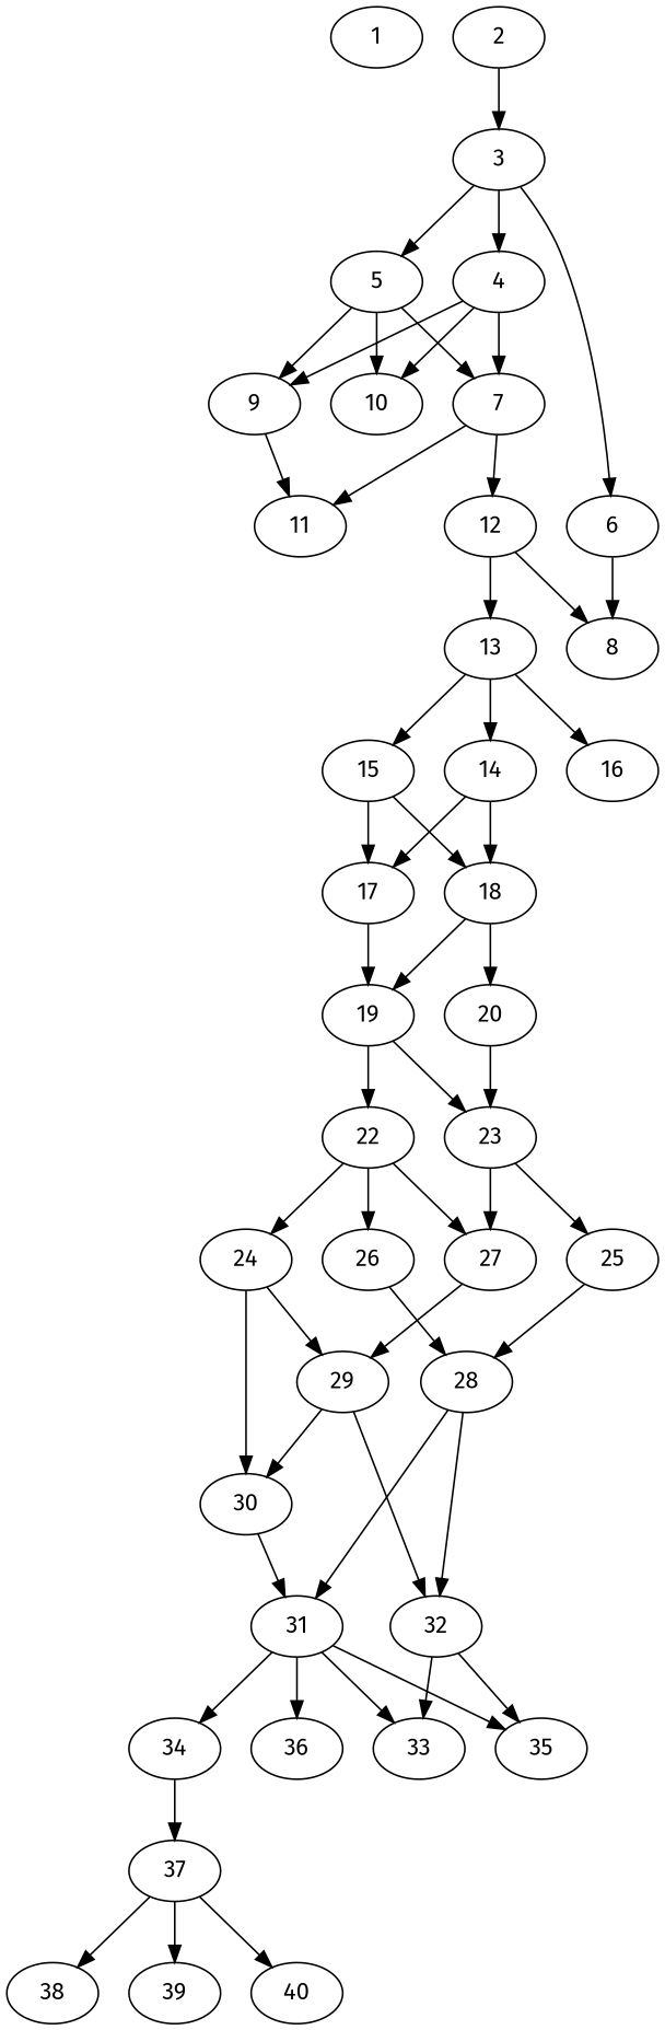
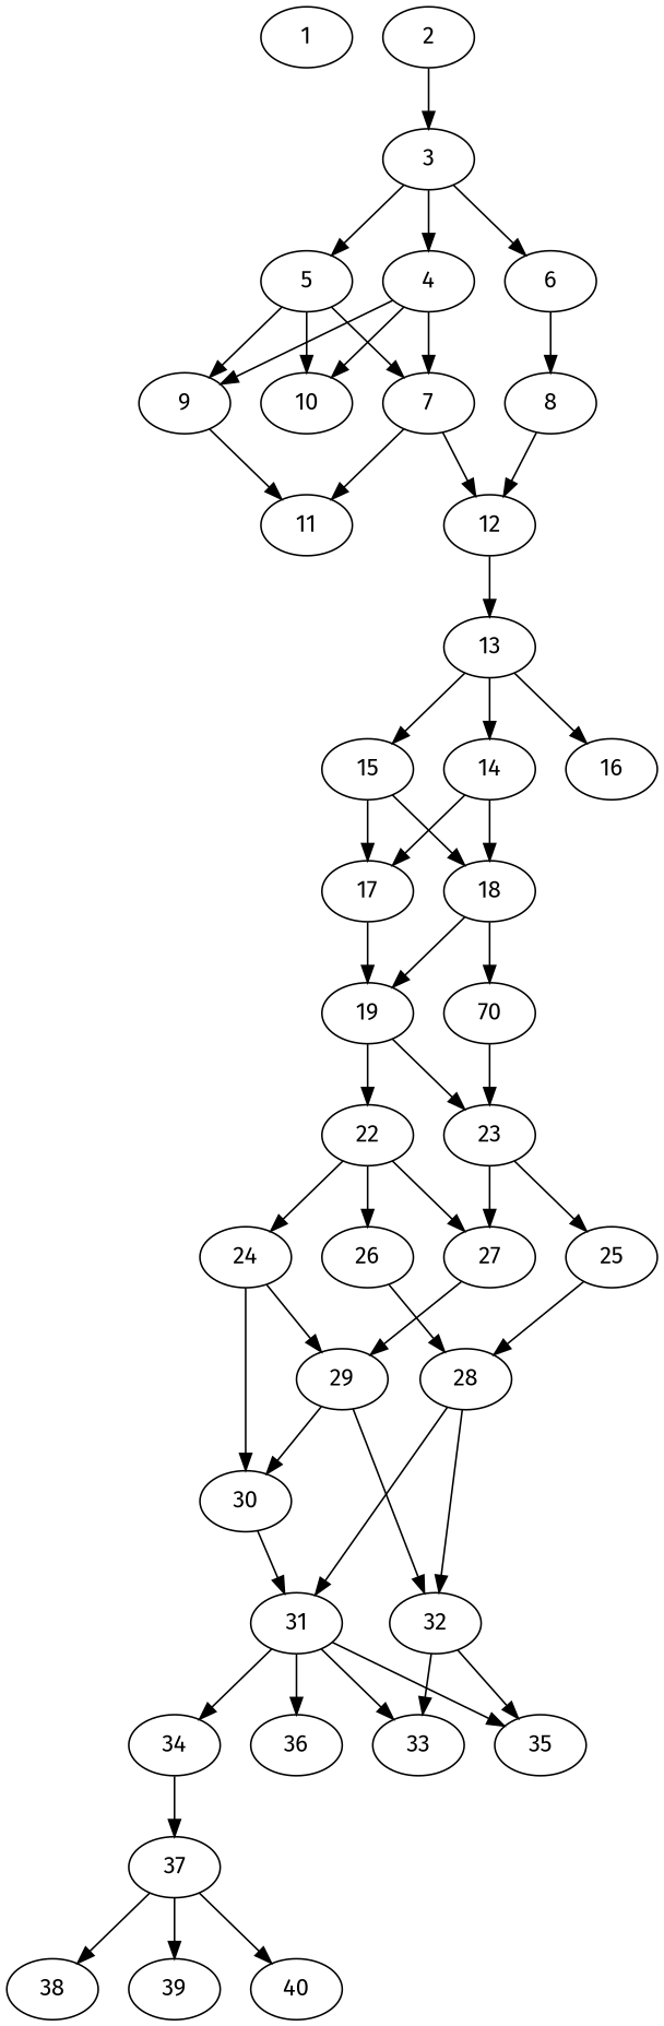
  digraph {
    fontname="Fira Sans"
    node [alpha=0.15 fontname="Fira Sans"]
    edge [fontname="Fira Sans"]
    1 [alpha=0.20 expect_size=22664192]
    2 [alpha=0.14 expect_size=16201728]
    3 [alpha=0.06 expect_size=6946816]
    4 [alpha=0.11 expect_size=19939328]
    5 [alpha=0.14 expect_size=8798208]
    6 [alpha=0.08 expect_size=17306624]
    7 [alpha=0.10 expect_size=9774080]
    9 [expect_size=15089664]
    10 [alpha=0.16 expect_size=33863680]
    8 [alpha=0.01 expect_size=40468480]
    11 [alpha=0.18 expect_size=12796928]
    12 [alpha=0.08 expect_size=12066816]
    13 [expect_size=45376512]
    14 [alpha=0.06 expect_size=12179456]
    15 [alpha=0.08 expect_size=38198272]
    16 [alpha=0.12 expect_size=23593984]
    17 [alpha=0.00 expect_size=41697280]
    18 [expect_size=18610176]
    19 [alpha=0.08 expect_size=21110784]
-   20 [alpha=0.17 expect_size=10390528]
+   20 [alpha=0.17 expect_size=10390528 label=70]
    22 [expect_size=43229184]
    23 [alpha=0.17 expect_size=15579136]
    24 [alpha=0.05 expect_size=51591168]
    26 [alpha=0.09 expect_size=38551552]
    27 [alpha=0.06 expect_size=19362816]
    25 [expect_size=19644416]
    29 [alpha=0.14 expect_size=8814592]
    30 [alpha=0.02 expect_size=27420672]
    28 [alpha=0.18 expect_size=19675136]
    32 [alpha=0.07 expect_size=5548032]
    31 [alpha=0.13 expect_size=20525056]
    33 [alpha=0.18 expect_size=40636416]
    34 [alpha=0.12 expect_size=33120256]
    35 [alpha=0.20 expect_size=44884992]
    36 [alpha=0.16 expect_size=32300032]
    37 [alpha=0.07 expect_size=7429120]
    38 [alpha=0.04 expect_size=21990400]
    39 [alpha=0.07 expect_size=16838656]
    40 [alpha=0.13 expect_size=49006592]
    2 -> 3
    3 -> 4
    3 -> 5
    3 -> 6
    4 -> 7
    4 -> 9
    4 -> 10
    5 -> 7
    5 -> 9
    5 -> 10
    6 -> 8
    7 -> 11
    7 -> 12
    9 -> 11
-   12 -> 8
+   8 -> 12
    12 -> 13
    13 -> 14
    13 -> 15
    13 -> 16
    14 -> 17
    14 -> 18
    15 -> 17
    15 -> 18
    17 -> 19
    18 -> 19
    18 -> 20
    19 -> 22
    19 -> 23
    20 -> 23
    22 -> 24
    22 -> 26
    22 -> 27
    23 -> 27
    23 -> 25
    24 -> 29
    24 -> 30
    26 -> 28
    27 -> 29
    25 -> 28
    29 -> 30
    29 -> 32
    30 -> 31
    28 -> 32
    28 -> 31
    32 -> 33
    32 -> 35
    31 -> 33
    31 -> 34
    31 -> 35
    31 -> 36
    34 -> 37
    37 -> 38
    37 -> 39
    37 -> 40
  }
